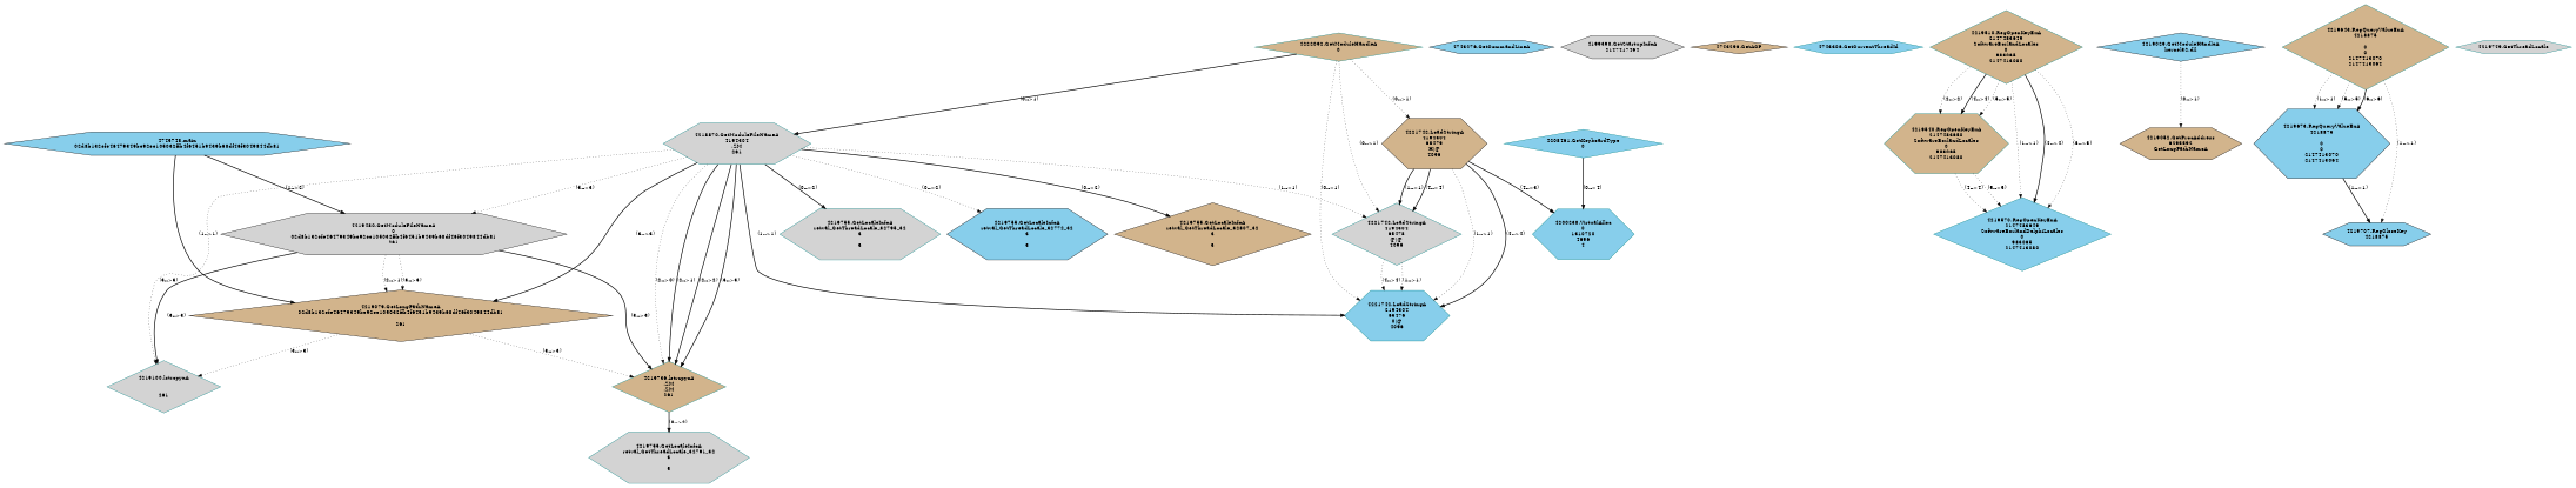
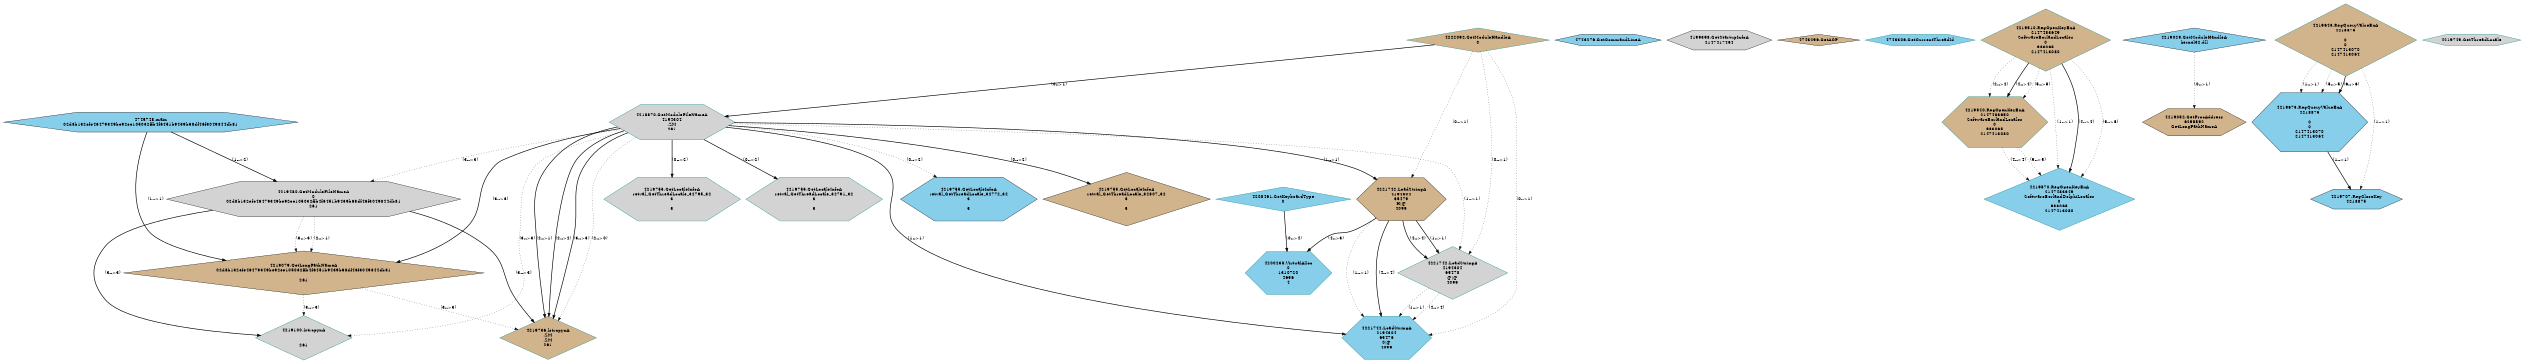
  digraph {
    node [color=teal fillcolor=skyblue shape=hexagon style=filled]
    edge [style=dotted]
    n1 [color=black label="4745748.main\n02d8b132efe46479349be92ee105032ffb4f6451b9439b68df46f3049844db81"]
    n2 [color=black fillcolor=lightgrey label="4219480.GetModuleFileNameA\n0\n02d8b132efe46479349be92ee105032ffb4f6451b9439b68df46f3049844db81\n261"]
    n3 [color=black fillcolor=tan label="4219079.GetLongPathNameA\n02d8b132efe46479349be92ee105032ffb4f6451b9439b68df46f3049844db81\n\n261" shape=diamond]
    n4 [fillcolor=lightgrey label="4219100.lstrcpynA\n\n\n261" shape=diamond]
    n5 [fillcolor=tan label="4219736.lstrcpynA\n.ZM\n.ZM\n261" shape=diamond]
    n6 [fillcolor=tan label="4222092.GetModuleHandleA\n0" shape=diamond]
    n7 [fillcolor=lightgrey label="4218870.GetModuleFileNameA\n4194304\n.ZM\n261"]
    n8 [color=black fillcolor=tan label="4221742.LoadStringA\n4194304\n65479\nH|@\n4096"]
    n9 [fillcolor=lightgrey label="4221742.LoadStringA\n4194304\n65478\n@|@\n4096" shape=diamond]
    n10 [label="4221742.LoadStringA\n2194304\n65476\n0|@\n4096"]
    n11 [fillcolor=lightgrey label="4219755.GetLocaleInfoA\nretval_GetThreadLocale_32795_32\n3\n\n5"]
    n12 [fillcolor=lightgrey label="4219755.GetLocaleInfoA\nretval_GetThreadLocale_32791_32\n3\n\n5"]
    n13 [color=black label="4219755.GetLocaleInfoA\nretval_GetThreadLocale_32772_32\n3\n\n5"]
    n14 [color=black fillcolor=tan label="4219755.GetLocaleInfoA\nretval_GetThreadLocale_32807_32\n3\n\n5" shape=diamond]
    n15 [label="4200238.VirtualAlloc\n0\n1310720\n4696\n4"]
    n16 [label="4208461.GetKeyboardType\n0" shape=diamond]
    n17 [color=black label="4743276.GetCommandLineA\n"]
    n18 [color=black fillcolor=lightgrey label="4199398.GetStartupInfoA\n2147417464"]
    n19 [color=black fillcolor=tan label="4743296.GetACP\n" shape=diamond]
    n20 [label="4743306.GetCurrentThreadId\n"]
    n21 [fillcolor=tan label="4219510.RegOpenKeyExA\n2147483649\nSoftware\Borland\Locales\n0\n983065\n2147413080" shape=diamond]
    n22 [fillcolor=tan label="4219540.RegOpenKeyExA\n2147483650\nSoftware\Borland\Locales\n0\n983065\n2147413080"]
    n23 [label="4219570.RegOpenKeyExA\n2147483649\nSoftware\Borland\Delphi\Locales\n0\n983065\n2147413080" shape=diamond]
    n24 [color=black label="4219029.GetModuleHandleA\nkernel32.dll" shape=diamond]
    n25 [color=black fillcolor=tan label="4219052.GetProcAddress\n6295592\nGetLongPathNameA"]
    n26 [fillcolor=tan label="4219643.RegQueryValueExA\n4218875\n\n0\n0\n2147413070\n2147413064" shape=diamond]
    n27 [color=black label="4219673.RegQueryValueExA\n4218875\n\n0\n0\n2147413070\n2147413064"]
    n28 [color=black label="4219707.RegCloseKey\n4218875"]
    n29 [fillcolor=lightgrey label="4219749.GetThreadLocale\n"]
    n1 -> n2 [label="(1-->2)" style=bold]
    n1 -> n3 [label="(1-->1)" style=bold]
    n2 -> n3 [label="(2-->1)"]
    n2 -> n3 [label="(3-->3)"]
    n2 -> n4 [label="(3-->3)" style=bold]
    n2 -> n5 [label="(3-->3)" style=bold]
    n3 -> n4 [label="(3-->3)"]
    n3 -> n5 [label="(3-->3)"]
    n6 -> n7 [label="(0-->1)" style=bold]
    n6 -> n8 [label="(0-->1)"]
    n6 -> n9 [label="(0-->1)"]
    n6 -> n10 [label="(0-->1)"]
    n7 -> n2 [label="(3-->3)"]
    n7 -> n3 [label="(3-->3)" style=bold]
    n7 -> n4 [label="(3-->3)"]
    n7 -> n5 [label="(2-->1)" style=bold]
    n7 -> n5 [label="(2-->2)" style=bold]
    n7 -> n5 [label="(3-->3)" style=bold]
    n7 -> n5 [label="(2-->0)"]
+   n7 -> n8 [label="(1-->1)" style=bold]
    n7 -> n9 [label="(1-->1)"]
    n7 -> n10 [label="(1-->1)" style=bold]
    n7 -> n11 [label="(0-->2)" style=bold]
-   n5 -> n12 [label="(0-->2)" style=bold]
+   n7 -> n12 [label="(0-->2)" style=bold]
    n7 -> n13 [label="(0-->2)"]
    n7 -> n14 [label="(0-->2)" style=bold]
    n8 -> n9 [label="(1-->1)" style=bold]
    n8 -> n9 [label="(4-->4)" style=bold]
    n8 -> n10 [label="(1-->1)"]
    n8 -> n10 [label="(4-->4)" style=bold]
    n8 -> n15 [label="(4-->3)" style=bold]
    n9 -> n10 [label="(1-->1)"]
    n9 -> n10 [label="(4-->4)"]
    n16 -> n15 [label="(0-->4)" style=bold]
    n21 -> n22 [label="(2-->2)"]
    n21 -> n22 [label="(4-->4)" style=bold]
    n21 -> n22 [label="(5-->5)"]
    n21 -> n23 [label="(1-->1)"]
    n21 -> n23 [label="(4-->4)" style=bold]
    n21 -> n23 [label="(5-->5)"]
    n22 -> n23 [label="(4-->4)"]
    n22 -> n23 [label="(5-->5)"]
    n24 -> n25 [label="(0-->1)"]
    n26 -> n27 [label="(1-->1)"]
    n26 -> n27 [label="(5-->5)"]
    n26 -> n27 [label="(6-->6)" style=bold]
    n26 -> n28 [label="(1-->1)"]
    n27 -> n28 [label="(1-->1)" style=bold]
  }
